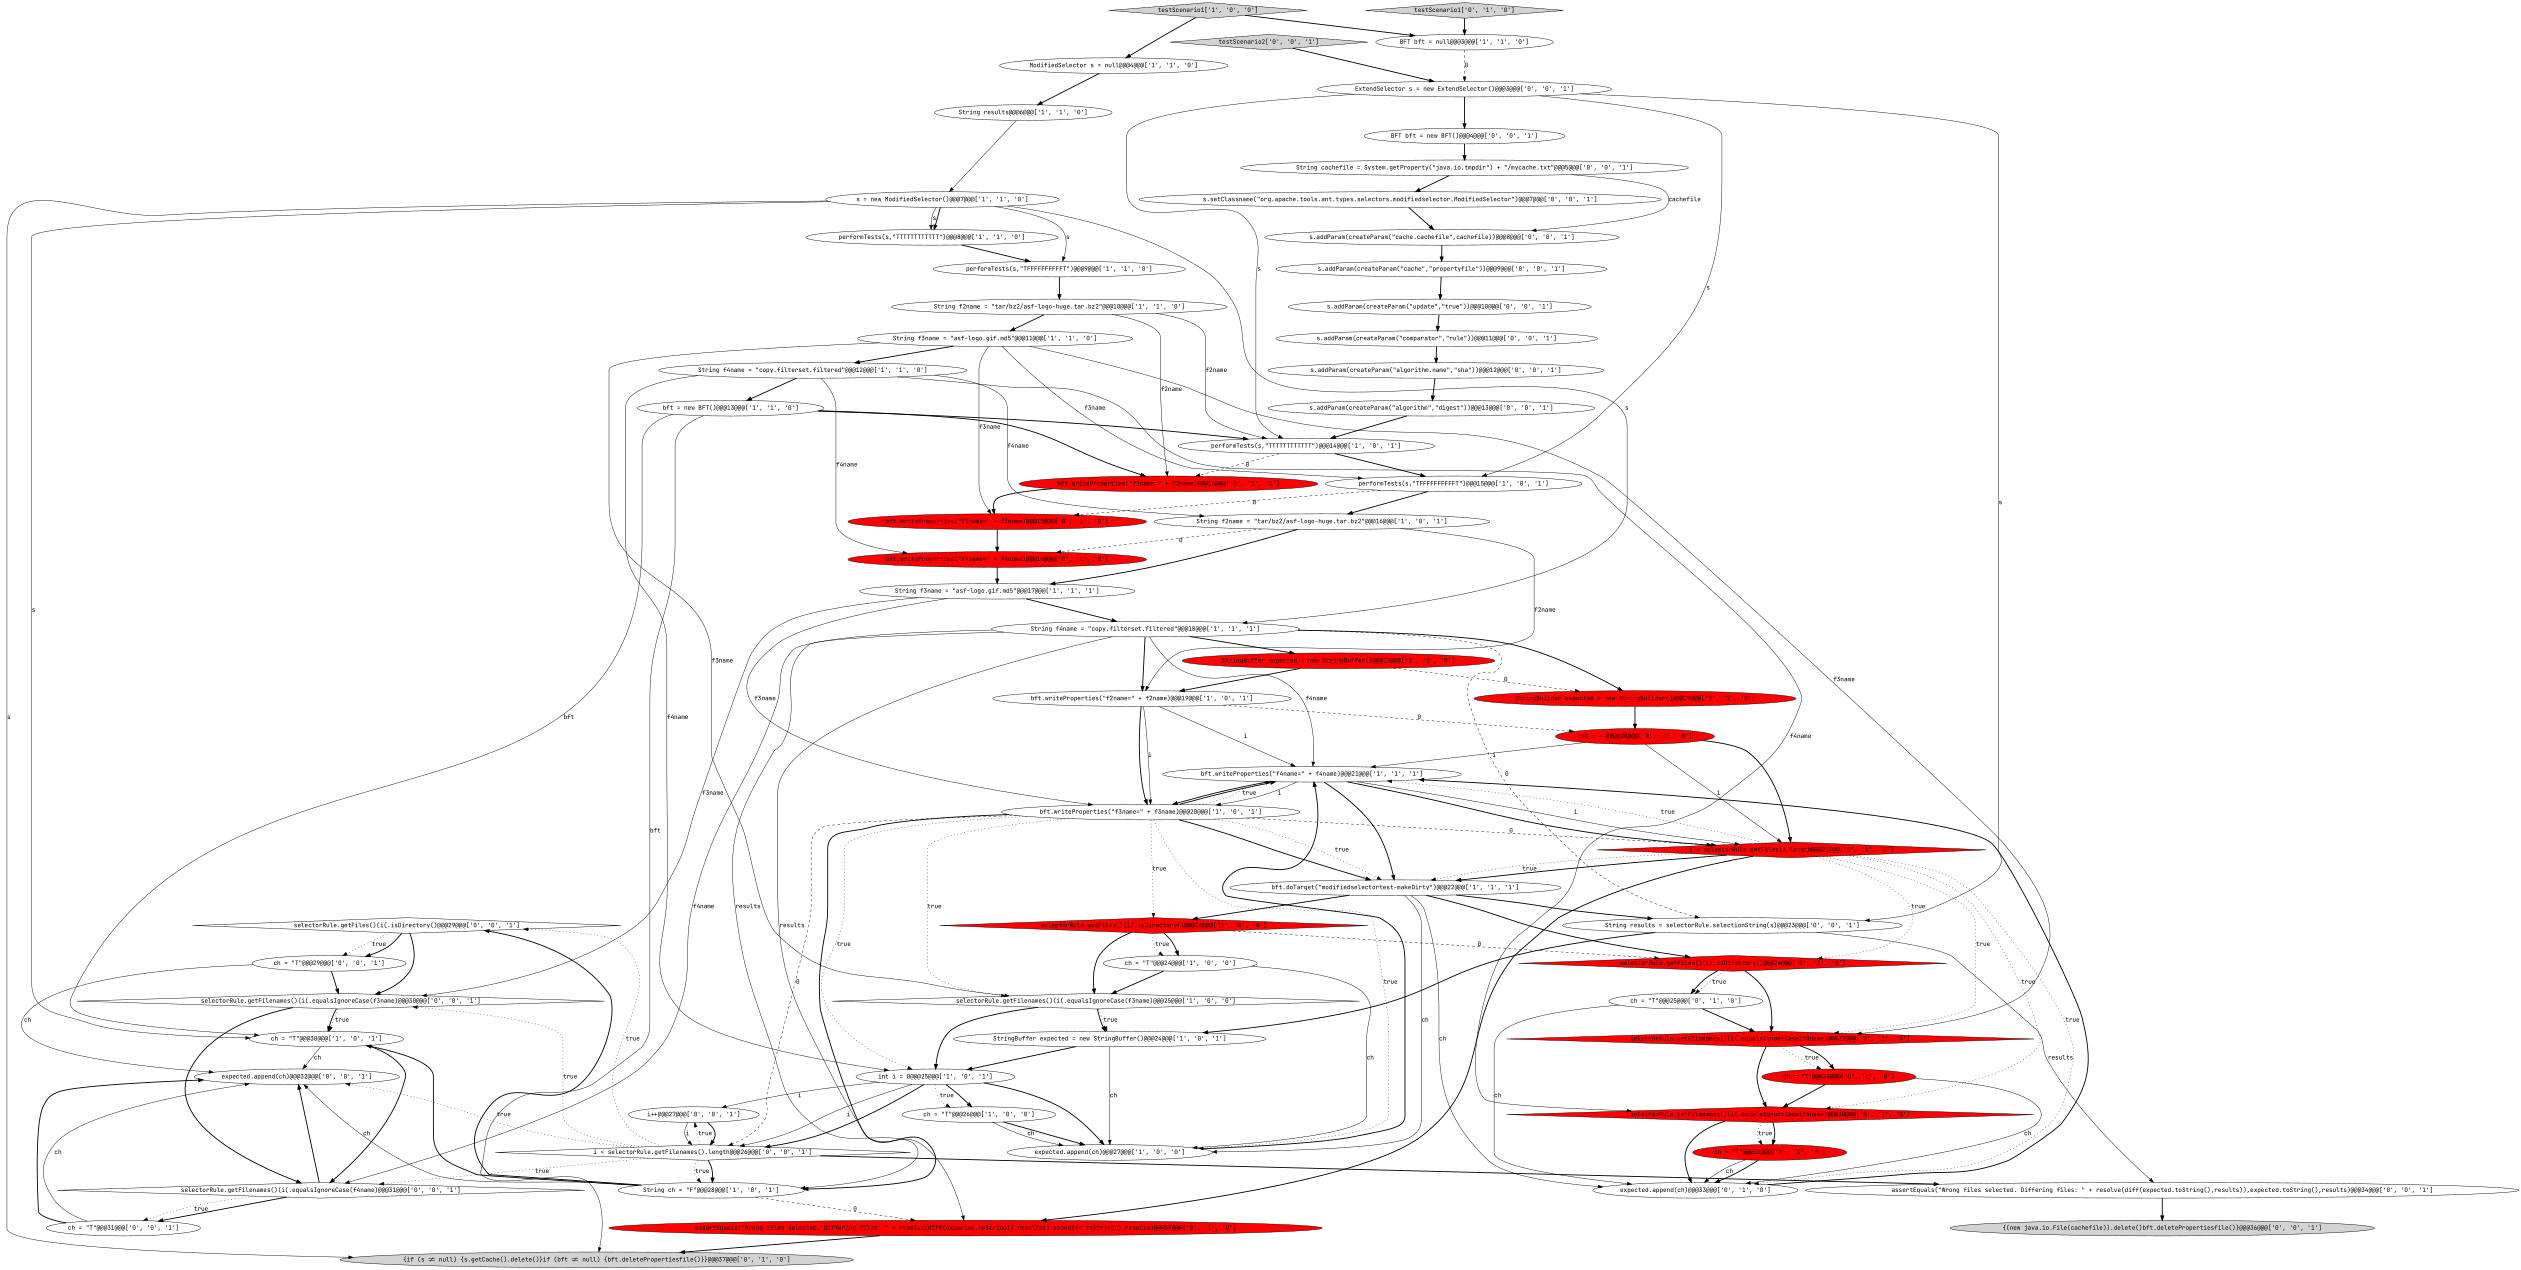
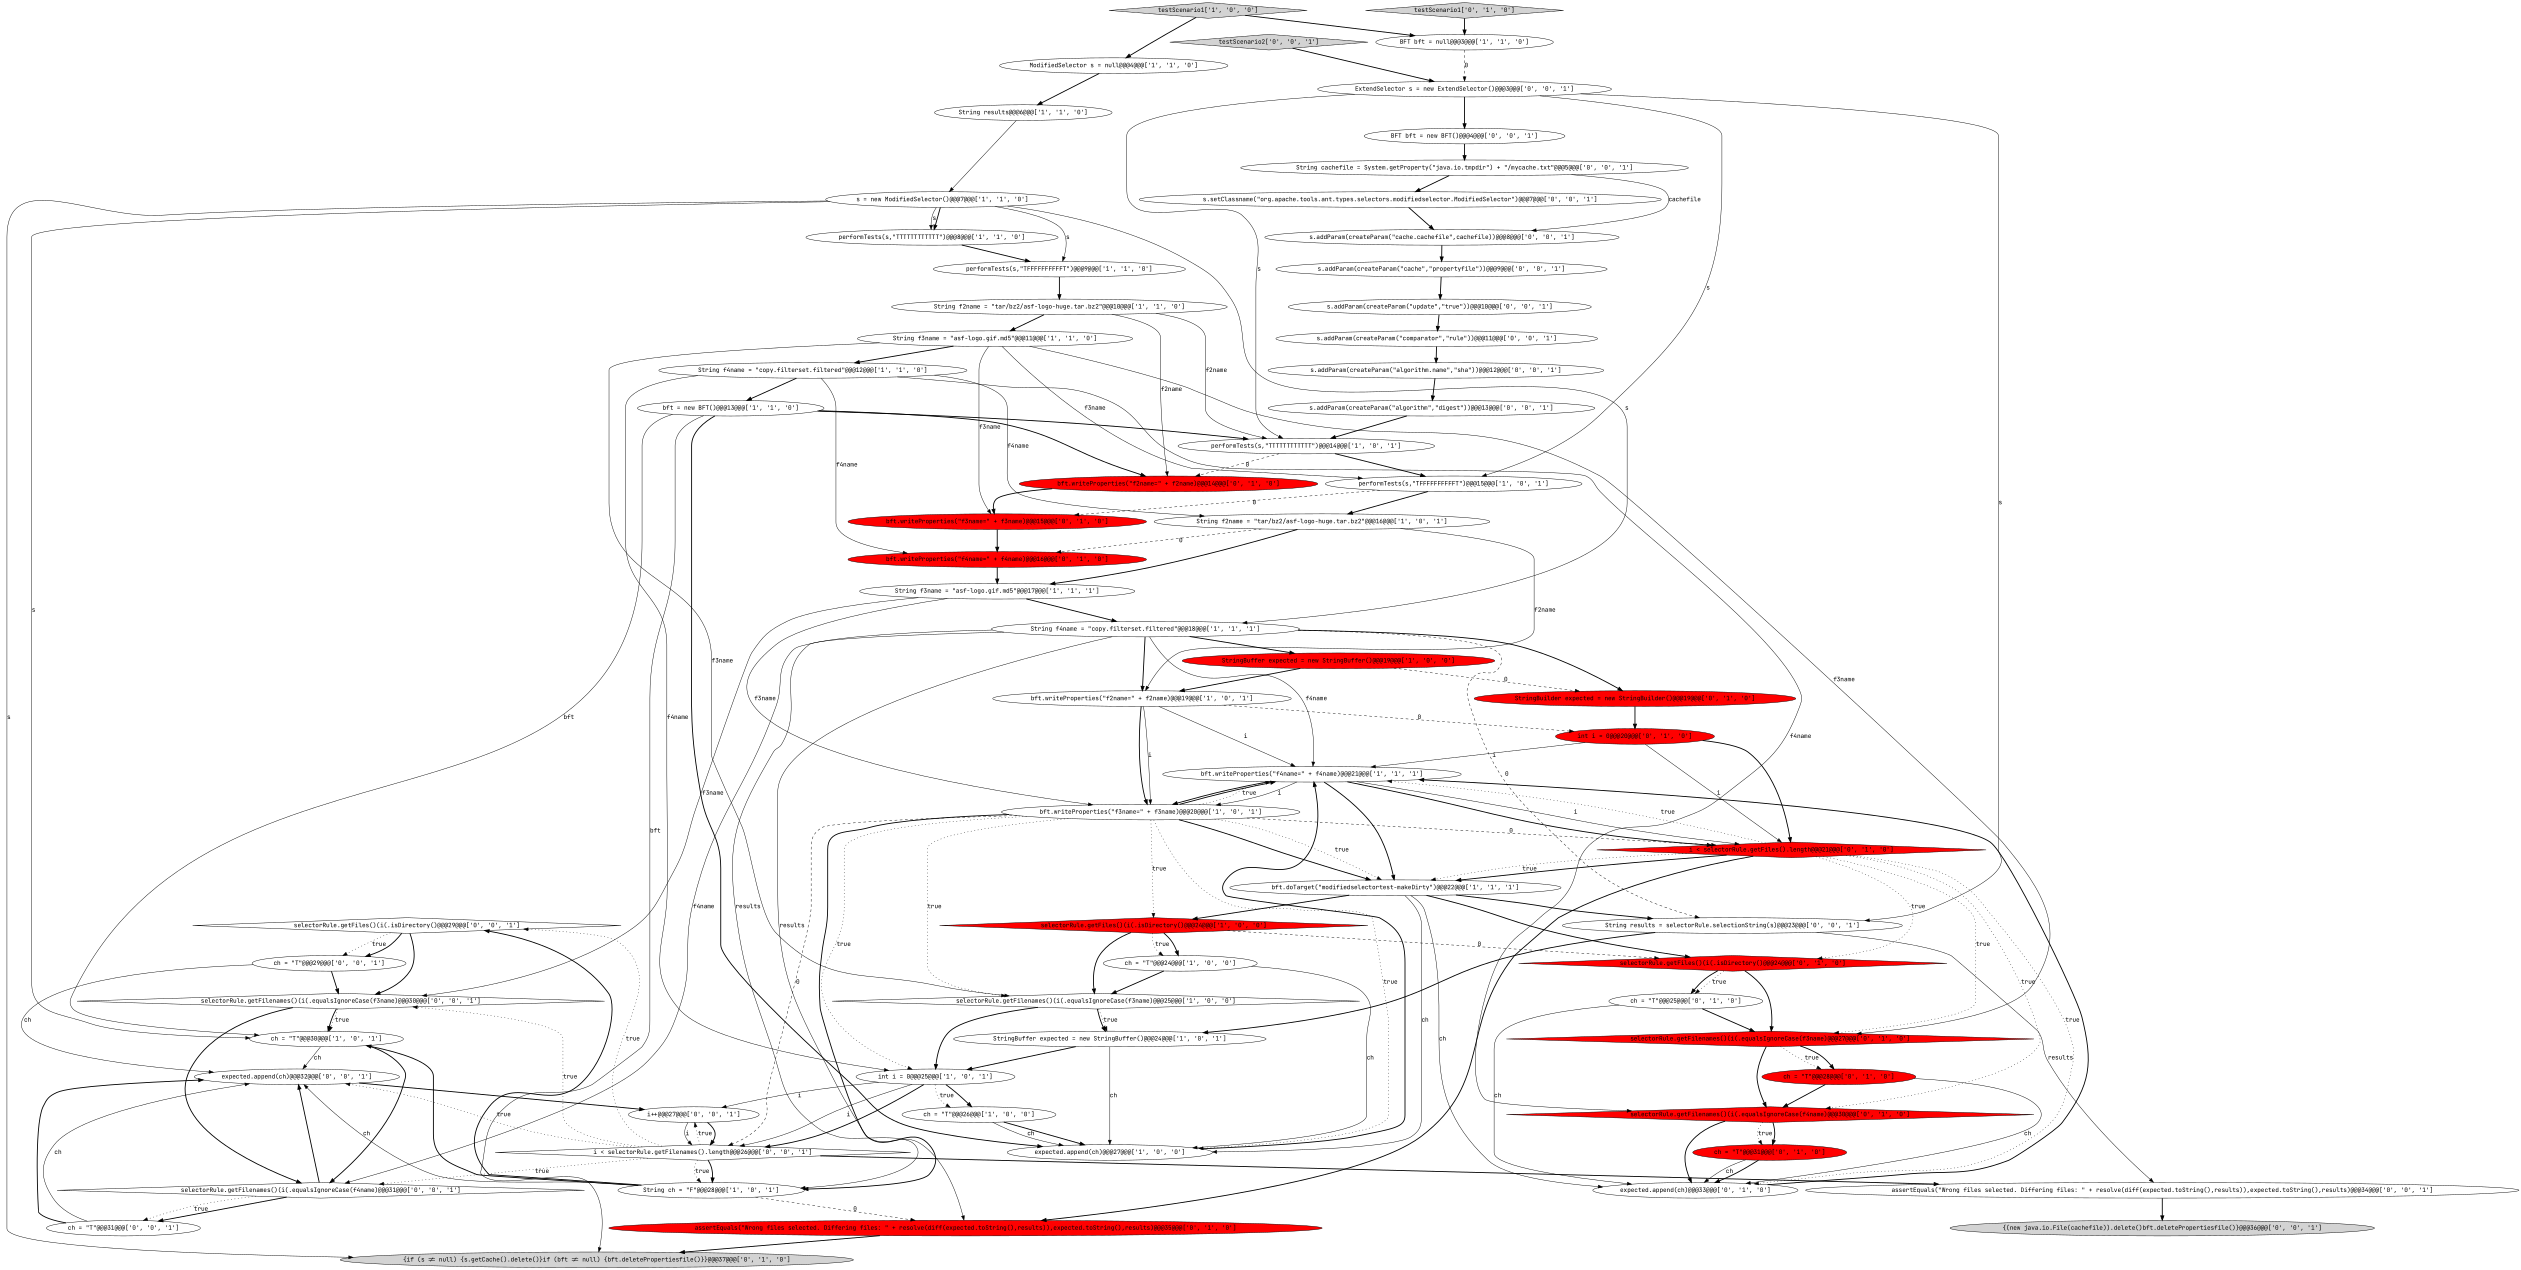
  digraph {
    fontname="JetBrains Mono"
    node [fillcolor=white fontname="JetBrains Mono" shape=ellipse style=filled]
    edge [fontname="JetBrains Mono" style=bold]
    n1 [label="selectorRule.getFiles()(i(.isDirectory()@@@29@@@['0', '0', '1']" shape=diamond]
    n2 [label="ch = \"T\"@@@29@@@['0', '0', '1']"]
    n3 [label="selectorRule.getFilenames()(i(.equalsIgnoreCase(f3name)@@@30@@@['0', '0', '1']" shape=diamond]
    n4 [label="expected.append(ch)@@@32@@@['0', '0', '1']"]
    n5 [label="ch = \"T\"@@@30@@@['1', '0', '1']"]
    n6 [label="selectorRule.getFilenames()(i(.equalsIgnoreCase(f4name)@@@31@@@['0', '0', '1']" shape=diamond]
    n7 [label="s.addParam(createParam(\"cache.cachefile\",cachefile))@@@8@@@['0', '0', '1']"]
    n8 [label="s.addParam(createParam(\"cache\",\"propertyfile\"))@@@9@@@['0', '0', '1']"]
    n9 [label="s.addParam(createParam(\"update\",\"true\"))@@@10@@@['0', '0', '1']"]
    n10 [fillcolor=red label="selectorRule.getFilenames()(i(.equalsIgnoreCase(f4name)@@@30@@@['0', '1', '0']" shape=diamond]
    n11 [fillcolor=red label="ch = \"T\"@@@31@@@['0', '1', '0']"]
    n12 [label="expected.append(ch)@@@33@@@['0', '1', '0']"]
    n13 [label="bft.writeProperties(\"f4name=\" + f4name)@@@21@@@['1', '1', '1']"]
    n14 [label="ch = \"T\"@@@31@@@['0', '0', '1']"]
    n15 [label="i++@@@27@@@['0', '0', '1']"]
    n16 [label="String results@@@6@@@['1', '1', '0']"]
    n17 [label="s = new ModifiedSelector()@@@7@@@['1', '1', '0']"]
    n18 [fillcolor=lightgray label="{if (s != null) {s.getCache().delete()}if (bft != null) {bft.deletePropertiesfile()}}@@@37@@@['0', '1', '0']"]
    n19 [label="String f4name = \"copy.filterset.filtered\"@@@18@@@['1', '1', '1']"]
    n20 [label="performTests(s,\"TTTTTTTTTTTT\")@@@8@@@['1', '1', '0']"]
    n21 [label="performTests(s,\"TFFFFFFFFFFT\")@@@9@@@['1', '1', '0']"]
    n22 [label="bft.writeProperties(\"f2name=\" + f2name)@@@19@@@['1', '0', '1']"]
    n23 [label="bft.writeProperties(\"f3name=\" + f3name)@@@20@@@['1', '0', '1']"]
    n24 [fillcolor=red label="int i = 0@@@20@@@['0', '1', '0']"]
    n25 [label="bft.doTarget(\"modifiedselectortest-makeDirty\")@@@22@@@['1', '1', '1']"]
    n26 [fillcolor=red label="i < selectorRule.getFiles().length@@@21@@@['0', '1', '0']" shape=diamond]
    n27 [label="String ch = \"F\"@@@28@@@['1', '0', '1']"]
    n28 [label="expected.append(ch)@@@27@@@['1', '0', '0']"]
    n29 [label="i < selectorRule.getFilenames().length@@@26@@@['0', '0', '1']" shape=diamond]
    n30 [label="int i = 0@@@25@@@['1', '0', '1']"]
    n31 [label="selectorRule.getFilenames()(i(.equalsIgnoreCase(f3name)@@@25@@@['1', '0', '0']" shape=diamond]
    n32 [fillcolor=red label="selectorRule.getFiles()(i(.isDirectory()@@@24@@@['1', '0', '0']" shape=diamond]
    n33 [label="BFT bft = null@@@3@@@['1', '1', '0']"]
    n34 [label="ExtendSelector s = new ExtendSelector()@@@3@@@['0', '0', '1']"]
    n35 [label="performTests(s,\"TFFFFFFFFFFT\")@@@15@@@['1', '0', '1']"]
    n36 [label="String results = selectorRule.selectionString(s)@@@23@@@['0', '0', '1']"]
    n37 [label="BFT bft = new BFT()@@@4@@@['0', '0', '1']"]
    n38 [label="performTests(s,\"TTTTTTTTTTTT\")@@@14@@@['1', '0', '1']"]
    n39 [label="ModifiedSelector s = null@@@4@@@['1', '1', '0']"]
    n40 [label="ch = \"T\"@@@25@@@['0', '1', '0']"]
    n41 [fillcolor=red label="selectorRule.getFilenames()(i(.equalsIgnoreCase(f3name)@@@27@@@['0', '1', '0']" shape=diamond]
    n42 [fillcolor=red label="ch = \"T\"@@@28@@@['0', '1', '0']"]
    n43 [label="String f2name = \"tar/bz2/asf-logo-huge.tar.bz2\"@@@16@@@['1', '0', '1']"]
    n44 [fillcolor=red label="bft.writeProperties(\"f3name=\" + f3name)@@@15@@@['0', '1', '0']"]
    n45 [label="StringBuffer expected = new StringBuffer()@@@24@@@['1', '0', '1']"]
    n46 [label="assertEquals(\"Wrong files selected. Differing files: \" + resolve(diff(expected.toString(),results)),expected.toString(),results)@@@34@@@['0', '0', '1']"]
    n47 [label="String cachefile = System.getProperty(\"java.io.tmpdir\") + \"/mycache.txt\"@@@5@@@['0', '0', '1']"]
    n48 [fillcolor=red label="bft.writeProperties(\"f2name=\" + f2name)@@@14@@@['0', '1', '0']"]
    n49 [fillcolor=red label="assertEquals(\"Wrong files selected. Differing files: \" + resolve(diff(expected.toString(),results)),expected.toString(),results)@@@35@@@['0', '1', '0']"]
    n50 [fillcolor=red label="StringBuffer expected = new StringBuffer()@@@19@@@['1', '0', '0']"]
    n51 [fillcolor=red label="StringBuilder expected = new StringBuilder()@@@19@@@['0', '1', '0']"]
    n52 [label="String f2name = \"tar/bz2/asf-logo-huge.tar.bz2\"@@@10@@@['1', '1', '0']"]
    n53 [fillcolor=red label="selectorRule.getFiles()(i(.isDirectory()@@@24@@@['0', '1', '0']" shape=diamond]
    n54 [label="s.addParam(createParam(\"algorithm\",\"digest\"))@@@13@@@['0', '0', '1']"]
    n55 [fillcolor=red label="bft.writeProperties(\"f4name=\" + f4name)@@@16@@@['0', '1', '0']"]
    n56 [label="String f3name = \"asf-logo.gif.md5\"@@@17@@@['1', '1', '1']"]
    n57 [label="s.addParam(createParam(\"comparator\",\"rule\"))@@@11@@@['0', '0', '1']"]
    n58 [label="s.addParam(createParam(\"algorithm.name\",\"sha\"))@@@12@@@['0', '0', '1']"]
    n59 [fillcolor=lightgray label="{(new java.io.File(cachefile)).delete()bft.deletePropertiesfile()}@@@36@@@['0', '0', '1']"]
    n60 [label="ch = \"T\"@@@26@@@['1', '0', '0']"]
    n61 [label="String f3name = \"asf-logo.gif.md5\"@@@11@@@['1', '1', '0']"]
    n62 [label="String f4name = \"copy.filterset.filtered\"@@@12@@@['1', '1', '0']"]
    n63 [label="bft = new BFT()@@@13@@@['1', '1', '0']"]
    n64 [fillcolor=lightgray label="testScenario1['1', '0', '0']" shape=diamond]
    n65 [label="s.setClassname(\"org.apache.tools.ant.types.selectors.modifiedselector.ModifiedSelector\")@@@7@@@['0', '0', '1']"]
    n66 [fillcolor=lightgray label="testScenario1['0', '1', '0']" shape=diamond]
    n67 [label="ch = \"T\"@@@24@@@['1', '0', '0']"]
    n68 [fillcolor=lightgray label="testScenario2['0', '0', '1']" shape=diamond]
    n1 -> n2 [label=true style=dotted]
    n1 -> n2
    n1 -> n3
    n2 -> n3
    n2 -> n4 [label=ch style=solid]
    n3 -> n5
    n3 -> n5 [label=true style=dotted]
    n3 -> n6
+   n4 -> n15
    n5 -> n4 [label=ch style=solid]
    n5 -> n6
    n6 -> n4
    n6 -> n14
    n6 -> n14 [label=true style=dotted]
    n7 -> n8
    n8 -> n9
    n9 -> n57
    n10 -> n11
    n10 -> n11 [label=true style=dotted]
    n10 -> n12
    n11 -> n12 [label=ch style=solid]
    n11 -> n12
    n12 -> n13
    n13 -> n23 [label=i style=solid]
    n13 -> n23
    n13 -> n25
    n13 -> n26
    n13 -> n26 [label=i style=solid]
    n14 -> n4
    n14 -> n4 [label=ch style=solid]
    n15 -> n29
    n15 -> n29 [label=i style=solid]
    n16 -> n17 [style=solid]
    n17 -> n5 [label=s style=solid]
    n17 -> n18 [label=s style=solid]
    n17 -> n19 [label=s style=solid]
    n17 -> n20 [label=s style=solid]
    n17 -> n20
    n17 -> n21 [label=s style=solid]
    n19 -> n6 [label=f4name style=solid]
    n19 -> n13 [label=f4name style=solid]
    n19 -> n22
    n19 -> n27 [label=results style=solid]
    n19 -> n36 [label=0 style=dashed]
    n19 -> n49 [label=results style=solid]
    n19 -> n50
    n19 -> n51
    n20 -> n21
    n21 -> n52
    n22 -> n13 [label=i style=solid]
    n22 -> n23
    n22 -> n23 [label=i style=solid]
    n22 -> n24 [label=0 style=dashed]
    n23 -> n13 [label=true style=dotted]
    n23 -> n13
    n23 -> n25 [label=true style=dotted]
    n23 -> n25
    n23 -> n26 [label=0 style=dashed]
    n23 -> n27
    n23 -> n28 [label=true style=dotted]
    n23 -> n29 [label=0 style=dashed]
    n23 -> n30 [label=true style=dotted]
    n23 -> n31 [label=true style=dotted]
    n23 -> n32 [label=true style=dotted]
    n24 -> n13 [label=i style=solid]
    n24 -> n26
    n24 -> n26 [label=i style=solid]
    n25 -> n12 [label=ch style=solid]
    n25 -> n28 [label=ch style=solid]
    n25 -> n32
    n25 -> n36
    n25 -> n53
    n26 -> n10 [label=true style=dotted]
    n26 -> n12 [label=true style=dotted]
    n26 -> n13 [label=true style=dotted]
    n26 -> n25
    n26 -> n25 [label=true style=dotted]
    n26 -> n41 [label=true style=dotted]
    n26 -> n49
    n26 -> n53 [label=true style=dotted]
    n27 -> n1
    n27 -> n4 [label=ch style=solid]
    n27 -> n5
    n27 -> n49 [label=0 style=dashed]
    n28 -> n13
    n29 -> n1 [label=true style=dotted]
    n29 -> n3 [label=true style=dotted]
    n29 -> n4 [label=true style=dotted]
    n29 -> n6 [label=true style=dotted]
    n29 -> n15 [label=true style=dotted]
    n29 -> n27
    n29 -> n27 [label=true style=dotted]
    n29 -> n46
    n30 -> n15 [label=i style=solid]
-   n30 -> n28
+   n63 -> n28
    n30 -> n29
    n30 -> n29 [label=i style=solid]
    n30 -> n60
    n30 -> n60 [label=true style=dotted]
    n31 -> n30
    n31 -> n45 [label=true style=dotted]
    n31 -> n45
    n32 -> n31
    n32 -> n53 [label=0 style=dashed]
    n32 -> n67
    n32 -> n67 [label=true style=dotted]
    n33 -> n34 [label=0 style=dashed]
    n34 -> n35 [label=s style=solid]
    n34 -> n36 [label=s style=solid]
    n34 -> n37
    n34 -> n38 [label=s style=solid]
    n35 -> n43
    n35 -> n44 [label=0 style=dashed]
    n36 -> n45
    n36 -> n46 [label=results style=solid]
    n37 -> n47
    n38 -> n35
    n38 -> n48 [label=0 style=dashed]
    n39 -> n16
    n40 -> n12 [label=ch style=solid]
    n40 -> n41
    n41 -> n10
    n41 -> n42 [label=true style=dotted]
    n41 -> n42
    n42 -> n10
    n42 -> n12 [label=ch style=solid]
    n43 -> n22 [label=f2name style=solid]
    n43 -> n55 [label=0 style=dashed]
    n43 -> n56
    n44 -> n55
    n45 -> n28 [label=ch style=solid]
    n45 -> n30
    n46 -> n59
    n47 -> n7 [label=cachefile style=solid]
    n47 -> n65
    n48 -> n44
    n49 -> n18
    n50 -> n22
    n50 -> n51 [label=0 style=dashed]
    n51 -> n24
    n52 -> n38 [label=f2name style=solid]
    n52 -> n48 [label=f2name style=solid]
    n52 -> n61
    n53 -> n40
    n53 -> n40 [label=true style=dotted]
    n53 -> n41
    n54 -> n38
    n55 -> n56
    n56 -> n3 [label=f3name style=solid]
    n56 -> n19
    n56 -> n23 [label=f3name style=solid]
    n57 -> n58
    n58 -> n54
    n60 -> n28
    n60 -> n28 [label=ch style=solid]
    n61 -> n31 [label=f3name style=solid]
    n61 -> n35 [label=f3name style=solid]
    n61 -> n41 [label=f3name style=solid]
    n61 -> n44 [label=f3name style=solid]
    n61 -> n62
    n62 -> n10 [label=f4name style=solid]
    n62 -> n30 [label=f4name style=solid]
    n62 -> n43 [label=f4name style=solid]
    n62 -> n55 [label=f4name style=solid]
    n62 -> n63
    n63 -> n5 [label=bft style=solid]
    n63 -> n18 [label=bft style=solid]
    n63 -> n38
    n63 -> n48
    n64 -> n33
    n64 -> n39
    n65 -> n7
    n66 -> n33
    n67 -> n28 [label=ch style=solid]
    n67 -> n31
    n68 -> n34
  }
